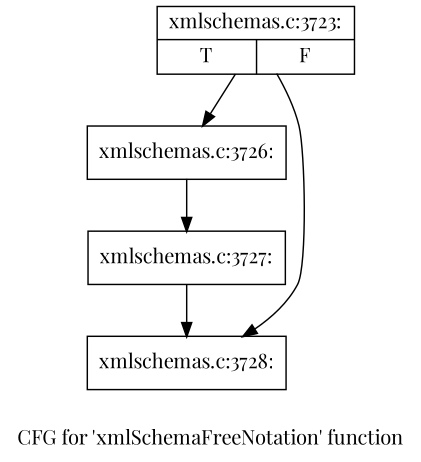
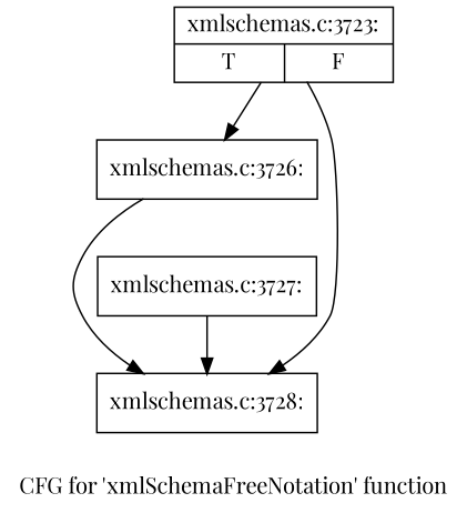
  digraph {
    fontname="Playfair Display"
    label="CFG for 'xmlSchemaFreeNotation' function"
    node [fontname="Playfair Display" shape=record]
    edge [fontname="Playfair Display"]
    n1 [label="{xmlschemas.c:3723:|{<s0>T|<s1>F}}"]
    n2 [label="{xmlschemas.c:3726:}"]
    n3 [label="{xmlschemas.c:3728:}"]
    n4 [label="{xmlschemas.c:3727:}"]
    n1 -> n2
    n1 -> n3
-   n2 -> n4
+   n2 -> n3
    n4 -> n3
  }
